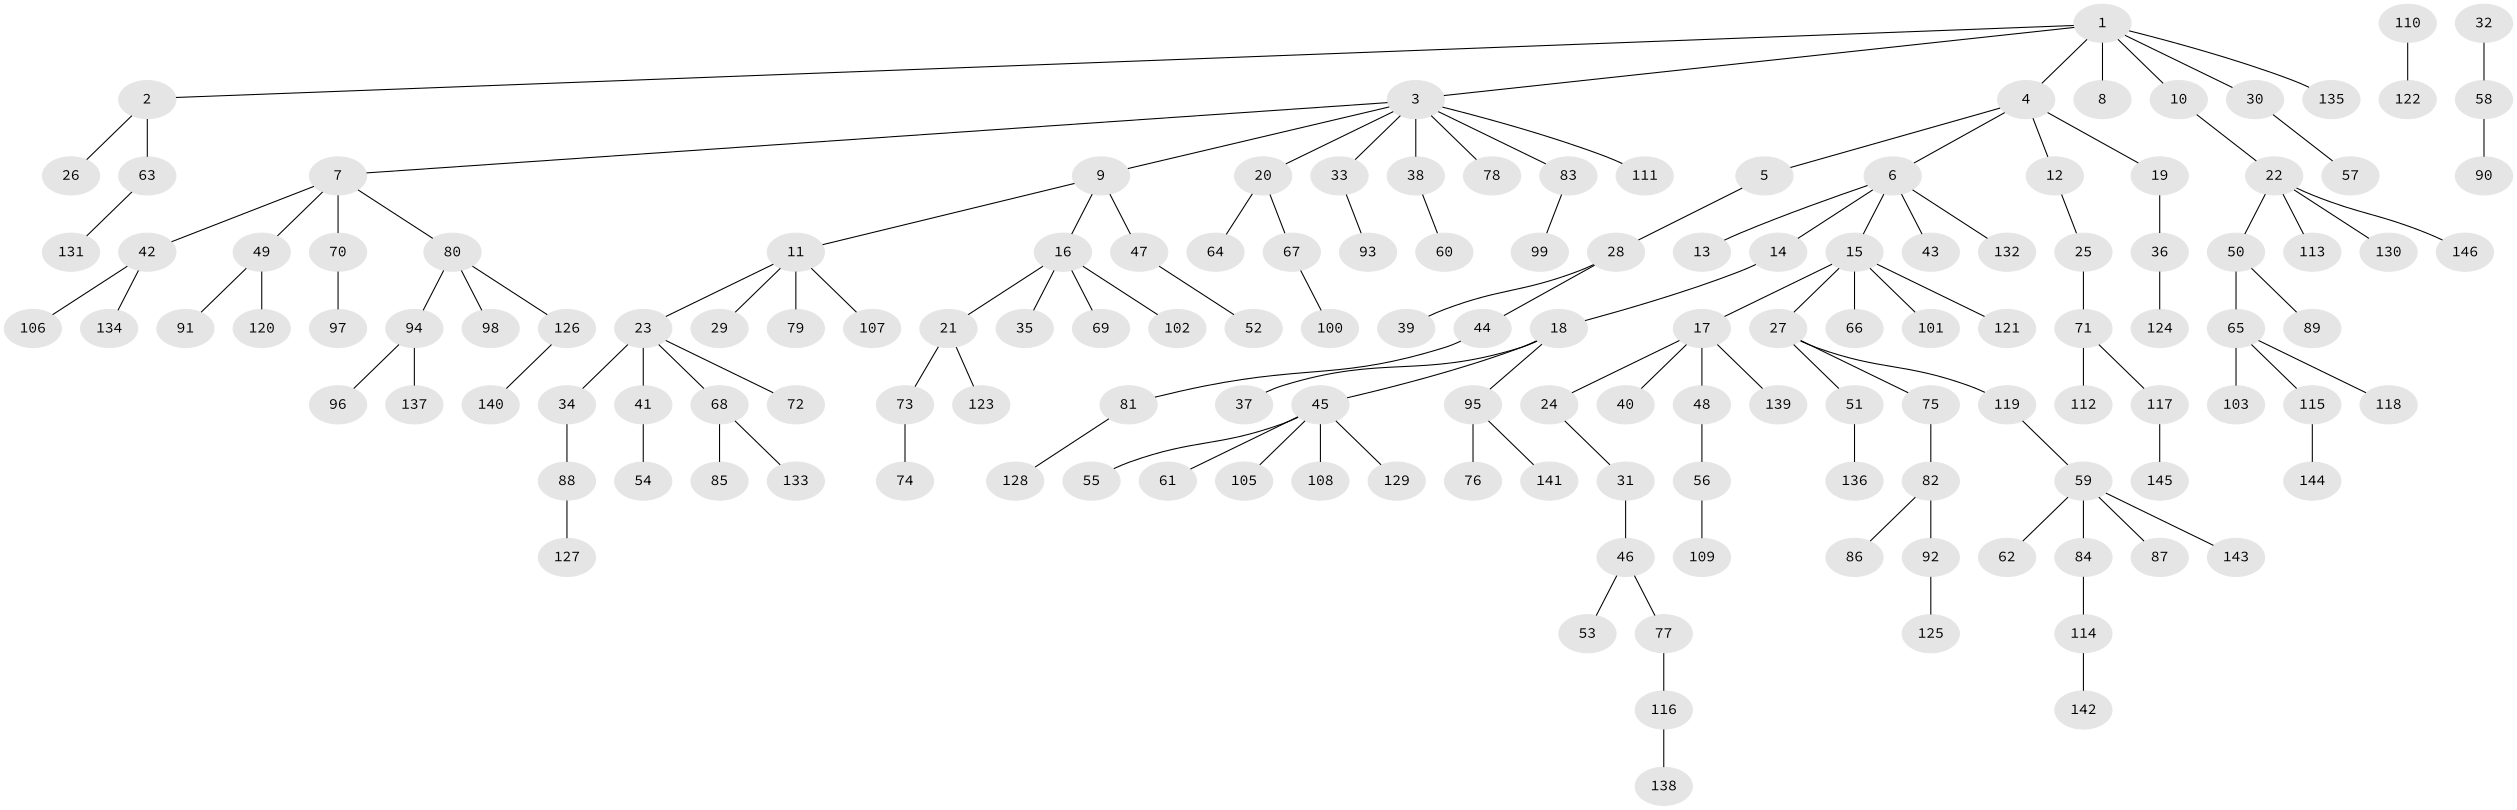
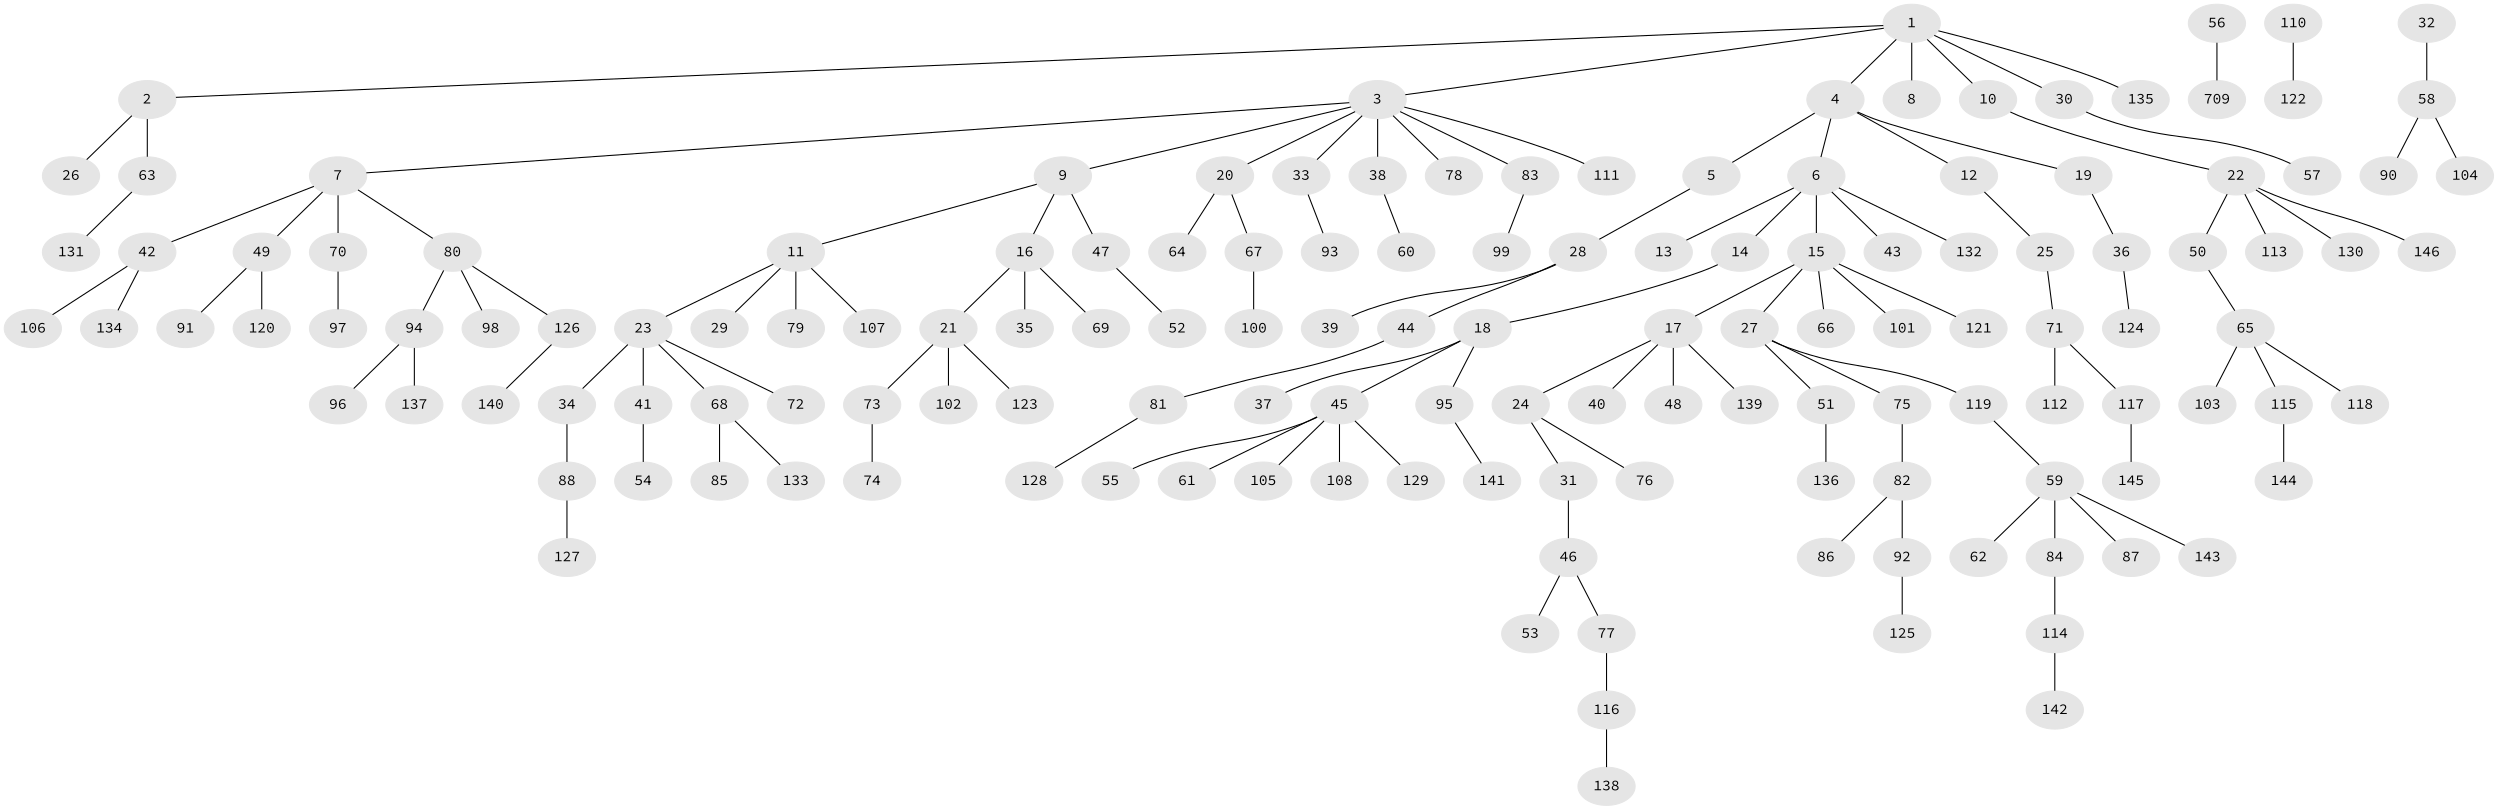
  graph {
    fontname="Source Code Pro"
    node [color=gray90 fontname="Source Code Pro" style=filled]
    edge [fontname="Source Code Pro"]
    1
    2
    3
    4
    8
    10
    30
    135
    26
    63
    7
    9
    20
    33
    38
    78
    83
    111
    5
    6
    12
    19
    22
    57
    131
    42
    49
    70
    80
    11
    16
    47
    64
    67
    93
    60
    99
    28
    13
    14
    15
    43
    132
    25
    36
    39
    44
    18
    17
    27
    66
    101
    121
    106
    134
    91
    120
    97
    94
    98
    126
    23
    29
    79
    107
    21
    35
    69
    52
    50
    113
    130
    146
    34
    41
    68
    72
    71
    37
    45
    95
    24
    40
    48
    139
    51
    75
    119
    73
    102
    123
    31
    76
    56
    55
    61
    105
    108
    129
    141
    110
    122
    124
    100
    74
    65
-   89
    103
    115
    118
    88
    54
    85
    133
    46
    32
    58
    112
    117
    136
    82
    59
    81
    53
    77
    90
+   104
    127
    128
    116
-   109
+   109 [label=709]
    62
    84
    87
    143
    114
    144
    145
    86
    92
    138
    96
    137
    140
    125
    142
    1 -- 2
    1 -- 3
    1 -- 4
    1 -- 8
    1 -- 10
    1 -- 30
    1 -- 135
    2 -- 26
    2 -- 63
    3 -- 7
    3 -- 9
    3 -- 20
    3 -- 33
    3 -- 38
    3 -- 78
    3 -- 83
    3 -- 111
    4 -- 5
    4 -- 6
    4 -- 12
    4 -- 19
    10 -- 22
    30 -- 57
    63 -- 131
    7 -- 42
    7 -- 49
    7 -- 70
    7 -- 80
    9 -- 11
    9 -- 16
    9 -- 47
    20 -- 64
    20 -- 67
    33 -- 93
    38 -- 60
    83 -- 99
    5 -- 28
    6 -- 13
    6 -- 14
    6 -- 15
    6 -- 43
    6 -- 132
    12 -- 25
    19 -- 36
    22 -- 50
    22 -- 113
    22 -- 130
    22 -- 146
    42 -- 106
    42 -- 134
    49 -- 91
    49 -- 120
    70 -- 97
    80 -- 94
    80 -- 98
    80 -- 126
    11 -- 23
    11 -- 29
    11 -- 79
    11 -- 107
    16 -- 21
    16 -- 35
    16 -- 69
    47 -- 52
    67 -- 100
    28 -- 39
    28 -- 44
    14 -- 18
    15 -- 17
    15 -- 27
    15 -- 66
    15 -- 101
    15 -- 121
    25 -- 71
    36 -- 124
    44 -- 81
    18 -- 37
    18 -- 45
    18 -- 95
    17 -- 24
    17 -- 40
    17 -- 48
    17 -- 139
    27 -- 51
    27 -- 75
    27 -- 119
    94 -- 96
    94 -- 137
    126 -- 140
    23 -- 34
    23 -- 41
    23 -- 68
    23 -- 72
    21 -- 73
-   16 -- 102
+   21 -- 102
    21 -- 123
    50 -- 65
-   50 -- 89
    34 -- 88
    41 -- 54
    68 -- 85
    68 -- 133
    71 -- 112
    71 -- 117
    45 -- 55
    45 -- 61
    45 -- 105
    45 -- 108
    45 -- 129
    95 -- 141
    24 -- 31
-   95 -- 76
-   48 -- 56
+   24 -- 76
    51 -- 136
    75 -- 82
    119 -- 59
    73 -- 74
    31 -- 46
    56 -- 109
    110 -- 122
    65 -- 103
    65 -- 115
    65 -- 118
    115 -- 144
    88 -- 127
    46 -- 53
    46 -- 77
    32 -- 58
    58 -- 90
+   58 -- 104
    117 -- 145
    82 -- 86
    82 -- 92
    59 -- 62
    59 -- 84
    59 -- 87
    59 -- 143
    81 -- 128
    77 -- 116
    116 -- 138
    84 -- 114
    114 -- 142
    92 -- 125
  }
